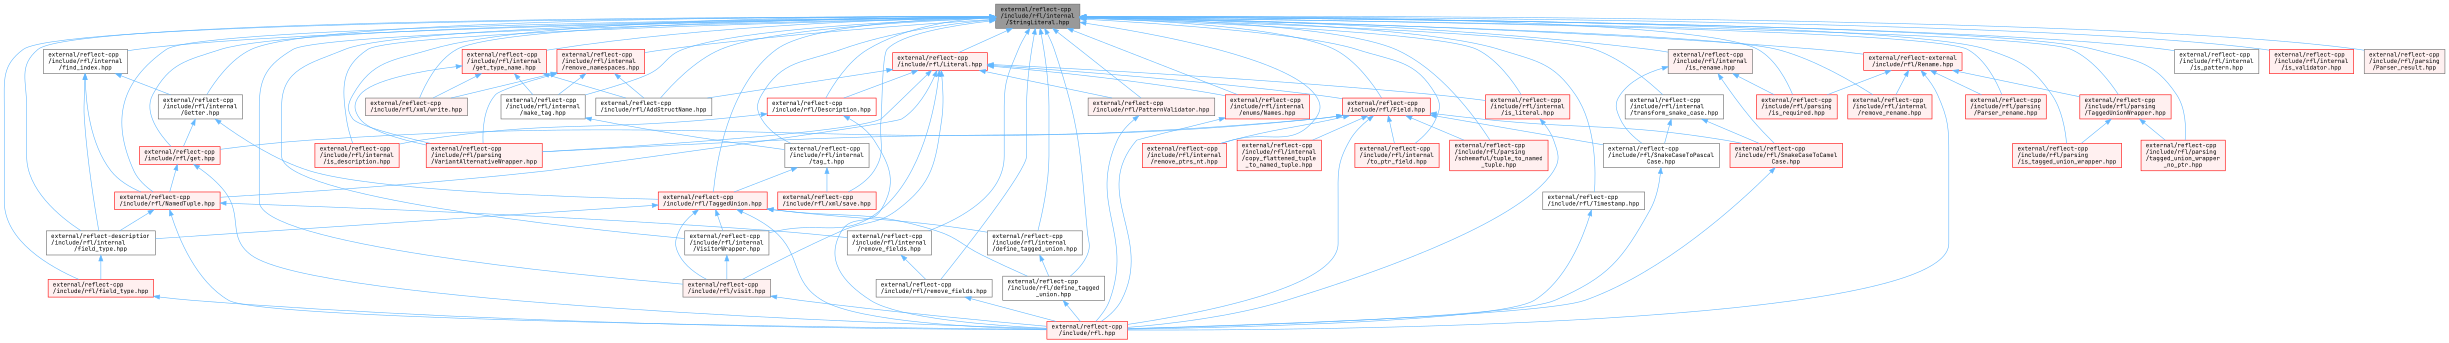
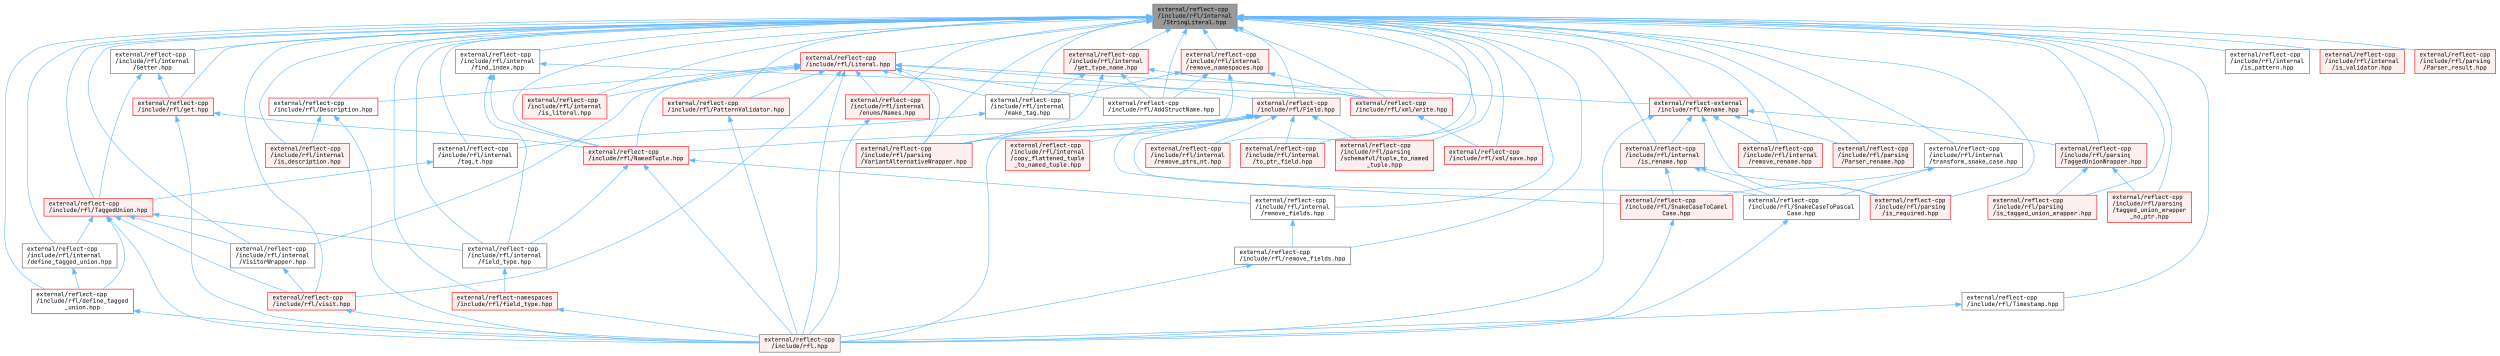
  digraph {
    fontname="JetBrains Mono"
    node [color=red fillcolor="#FFF0F0" fontname="JetBrains Mono" fontsize=10 shape=box style=filled]
    edge [color=steelblue1 dir=back fontname="JetBrains Mono" fontsize=10 labelfontname=Helvetica labelfontsize=10 style=solid]
    n1 [color=gray40 fillcolor=grey60 fontcolor=black height=0.2 label="external/reflect-cpp\l/include/rfl/internal\l/StringLiteral.hpp" width=0.4]
    n2 [color=grey40 fillcolor=white height=0.2 label="external/reflect-cpp\l/include/rfl/AddStructName.hpp" width=0.4]
    n3 [fillcolor=white height=0.2 label="external/reflect-cpp\l/include/rfl/Description.hpp" width=0.4]
    n4 [height=0.2 label="external/reflect-cpp\l/include/rfl/internal\l/is_description.hpp" width=0.4]
-   n5 [height=0.2 label="external/reflect-cpp\l/include/rfl/Field.hpp" width=0.4]
+   n5 [color=grey40 height=0.2 label="external/reflect-cpp\l/include/rfl/Field.hpp" width=0.4]
    n6 [height=0.2 label="external/reflect-cpp\l/include/rfl/NamedTuple.hpp" width=0.4]
-   n7 [color=grey40 fillcolor=white height=0.2 label="external/reflect-description\l/include/rfl/internal\l/field_type.hpp" width=0.4]
-   n8 [height=0.2 label="external/reflect-cpp\l/include/rfl/field_type.hpp" width=0.4]
+   n7 [color=grey40 fillcolor=white height=0.2 label="external/reflect-cpp\l/include/rfl/internal\l/field_type.hpp" width=0.4]
+   n8 [height=0.2 label="external/reflect-namespaces\l/include/rfl/field_type.hpp" width=0.4]
    n9 [color=grey40 fillcolor=white height=0.2 label="external/reflect-cpp\l/include/rfl/internal\l/remove_fields.hpp" width=0.4]
    n10 [color=grey40 fillcolor=white height=0.2 label="external/reflect-cpp\l/include/rfl/remove_fields.hpp" width=0.4]
    n11 [height=0.2 label="external/reflect-cpp\l/include/rfl/internal\l/remove_ptrs_nt.hpp" width=0.4]
    n12 [height=0.2 label="external/reflect-cpp\l/include/rfl/internal\l/to_ptr_field.hpp" width=0.4]
    n13 [height=0.2 label="external/reflect-cpp\l/include/rfl/parsing\l/VariantAlternativeWrapper.hpp" width=0.4]
    n14 [height=0.2 label="external/reflect-cpp\l/include/rfl/parsing\l/schemaful/tuple_to_named\l_tuple.hpp" width=0.4]
    n15 [height=0.2 label="external/reflect-cpp\l/include/rfl/Literal.hpp" width=0.4]
-   n16 [color=grey40 height=0.2 label="external/reflect-cpp\l/include/rfl/PatternValidator.hpp" width=0.4]
+   n16 [height=0.2 label="external/reflect-cpp\l/include/rfl/PatternValidator.hpp" width=0.4]
    n17 [height=0.2 label="external/reflect-external\l/include/rfl/Rename.hpp" width=0.4]
    n18 [color=grey40 height=0.2 label="external/reflect-cpp\l/include/rfl/internal\l/is_rename.hpp" width=0.4]
    n19 [height=0.2 label="external/reflect-cpp\l/include/rfl/parsing\l/is_required.hpp" width=0.4]
    n20 [height=0.2 label="external/reflect-cpp\l/include/rfl/internal\l/remove_rename.hpp" width=0.4]
    n21 [height=0.2 label="external/reflect-cpp\l/include/rfl/parsing\l/Parser_rename.hpp" width=0.4]
    n22 [height=0.2 label="external/reflect-cpp\l/include/rfl/parsing\l/TaggedUnionWrapper.hpp" width=0.4]
    n23 [height=0.2 label="external/reflect-cpp\l/include/rfl/parsing\l/is_tagged_union_wrapper.hpp" width=0.4]
    n24 [height=0.2 label="external/reflect-cpp\l/include/rfl/parsing\l/tagged_union_wrapper\l_no_ptr.hpp" width=0.4]
    n25 [color=grey40 fillcolor=white height=0.2 label="external/reflect-cpp\l/include/rfl/internal\l/VisitorWrapper.hpp" width=0.4]
-   n26 [color=grey40 height=0.2 label="external/reflect-cpp\l/include/rfl/visit.hpp" width=0.4]
+   n26 [height=0.2 label="external/reflect-cpp\l/include/rfl/visit.hpp" width=0.4]
    n27 [height=0.2 label="external/reflect-cpp\l/include/rfl/internal\l/enums/Names.hpp" width=0.4]
    n28 [height=0.2 label="external/reflect-cpp\l/include/rfl/internal\l/is_literal.hpp" width=0.4]
    n29 [color=grey40 fillcolor=white height=0.2 label="external/reflect-cpp\l/include/rfl/internal\l/make_tag.hpp" width=0.4]
-   n30 [color=grey40 fillcolor=white height=0.2 label="external/reflect-cpp\l/include/rfl/internal\l/tag_t.hpp" width=0.4]
+   n30 [fillcolor=white height=0.2 label="external/reflect-cpp\l/include/rfl/internal\l/tag_t.hpp" width=0.4]
    n31 [height=0.2 label="external/reflect-cpp\l/include/rfl/TaggedUnion.hpp" width=0.4]
-   n32 [color=grey40 fillcolor=white height=0.2 label="external/reflect-cpp\l/include/rfl/define_tagged\l_union.hpp" width=0.4]
+   n32 [fillcolor=white height=0.2 label="external/reflect-cpp\l/include/rfl/define_tagged\l_union.hpp" width=0.4]
    n33 [color=grey40 fillcolor=white height=0.2 label="external/reflect-cpp\l/include/rfl/internal\l/define_tagged_union.hpp" width=0.4]
    n34 [color=grey40 fillcolor=white height=0.2 label="external/reflect-cpp\l/include/rfl/Timestamp.hpp" width=0.4]
    n35 [height=0.2 label="external/reflect-cpp\l/include/rfl/get.hpp" width=0.4]
    n36 [color=grey40 fillcolor=white height=0.2 label="external/reflect-cpp\l/include/rfl/internal\l/Getter.hpp" width=0.4]
    n37 [color=grey40 fillcolor=white height=0.2 label="external/reflect-cpp\l/include/rfl/internal\l/find_index.hpp" width=0.4]
    n38 [height=0.2 label="external/reflect-cpp\l/include/rfl/internal\l/get_type_name.hpp" width=0.4]
-   n39 [color=grey40 height=0.2 label="external/reflect-cpp\l/include/rfl/xml/write.hpp" width=0.4]
+   n39 [height=0.2 label="external/reflect-cpp\l/include/rfl/xml/write.hpp" width=0.4]
    n40 [height=0.2 label="external/reflect-cpp\l/include/rfl/xml/save.hpp" width=0.4]
    n41 [color=grey40 fillcolor=white height=0.2 label="external/reflect-cpp\l/include/rfl/internal\l/is_pattern.hpp" width=0.4]
    n42 [height=0.2 label="external/reflect-cpp\l/include/rfl/internal\l/is_validator.hpp" width=0.4]
    n43 [height=0.2 label="external/reflect-cpp\l/include/rfl/internal\l/remove_namespaces.hpp" width=0.4]
    n44 [color=grey40 fillcolor=white height=0.2 label="external/reflect-cpp\l/include/rfl/internal\l/transform_snake_case.hpp" width=0.4]
-   n45 [color=grey40 height=0.2 label="external/reflect-cpp\l/include/rfl/parsing\l/Parser_result.hpp" width=0.4]
-   n46 [height=0.2 label="external/reflect-cpp\l/include/rfl.hpp" width=0.4]
+   n45 [height=0.2 label="external/reflect-cpp\l/include/rfl/parsing\l/Parser_result.hpp" width=0.4]
+   n46 [color=grey40 height=0.2 label="external/reflect-cpp\l/include/rfl.hpp" width=0.4]
    n47 [height=0.2 label="external/reflect-cpp\l/include/rfl/SnakeCaseToCamel\lCase.hpp" width=0.4]
    n48 [color=grey40 fillcolor=white height=0.2 label="external/reflect-cpp\l/include/rfl/SnakeCaseToPascal\lCase.hpp" width=0.4]
    n49 [height=0.2 label="external/reflect-cpp\l/include/rfl/internal\l/copy_flattened_tuple\l_to_named_tuple.hpp" width=0.4]
    n1 -> n2
    n1 -> n3
    n1 -> n4
    n1 -> n5
    n1 -> n6
    n1 -> n7
    n1 -> n8
    n1 -> n9
    n1 -> n10
    n1 -> n11
    n1 -> n12
    n1 -> n13
    n1 -> n14
    n1 -> n15
    n1 -> n16
    n1 -> n17
    n1 -> n18
    n1 -> n19
    n1 -> n20
    n1 -> n21
    n1 -> n22
    n1 -> n23
    n1 -> n24
    n1 -> n25
    n1 -> n26
    n1 -> n27
    n1 -> n28
    n1 -> n29
    n1 -> n30
    n1 -> n31
    n1 -> n32
    n1 -> n33
    n1 -> n34
    n1 -> n35
    n1 -> n36
    n1 -> n37
    n1 -> n38
    n1 -> n39
    n1 -> n40
    n1 -> n41
    n1 -> n42
    n1 -> n43
    n1 -> n44
    n1 -> n45
    n3 -> n4
    n3 -> n46
-   n5 -> n35
+   n5 -> n6
    n5 -> n11
    n5 -> n12
    n5 -> n13
    n5 -> n14
    n5 -> n46
    n5 -> n47
    n5 -> n48
    n5 -> n49
    n6 -> n7
    n6 -> n9
    n6 -> n46
    n7 -> n8
    n8 -> n46
    n9 -> n10
    n10 -> n46
    n15 -> n2
    n15 -> n3
    n15 -> n5
    n15 -> n6
    n15 -> n13
    n15 -> n16
+   n15 -> n17
    n15 -> n25
    n15 -> n26
    n15 -> n27
    n15 -> n28
-   n28 -> n46
+   n15 -> n29
+   n15 -> n46
    n16 -> n46
+   n17 -> n18
    n17 -> n19
    n17 -> n20
    n17 -> n21
    n17 -> n22
    n17 -> n46
    n18 -> n19
    n18 -> n47
    n18 -> n48
    n22 -> n23
    n22 -> n24
    n25 -> n26
    n26 -> n46
    n27 -> n46
    n29 -> n30
    n30 -> n31
    n31 -> n7
    n31 -> n25
    n31 -> n26
    n31 -> n32
    n31 -> n33
    n31 -> n46
    n32 -> n46
    n33 -> n32
    n34 -> n46
    n35 -> n6
    n35 -> n46
    n36 -> n31
    n36 -> n35
    n37 -> n6
    n37 -> n7
-   n37 -> n36
+   n37 -> n39
    n38 -> n2
    n38 -> n13
    n38 -> n29
    n38 -> n39
-   n30 -> n40
+   n39 -> n40
    n43 -> n2
    n43 -> n13
    n43 -> n29
    n43 -> n39
    n44 -> n47
    n44 -> n48
    n47 -> n46
    n48 -> n46
  }
